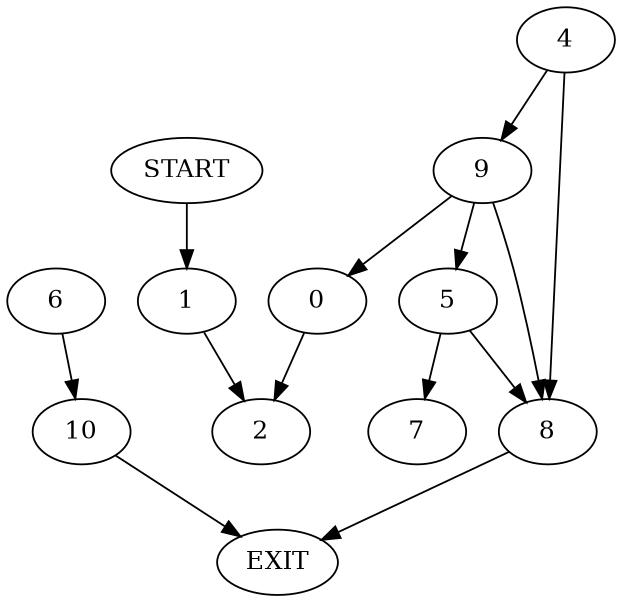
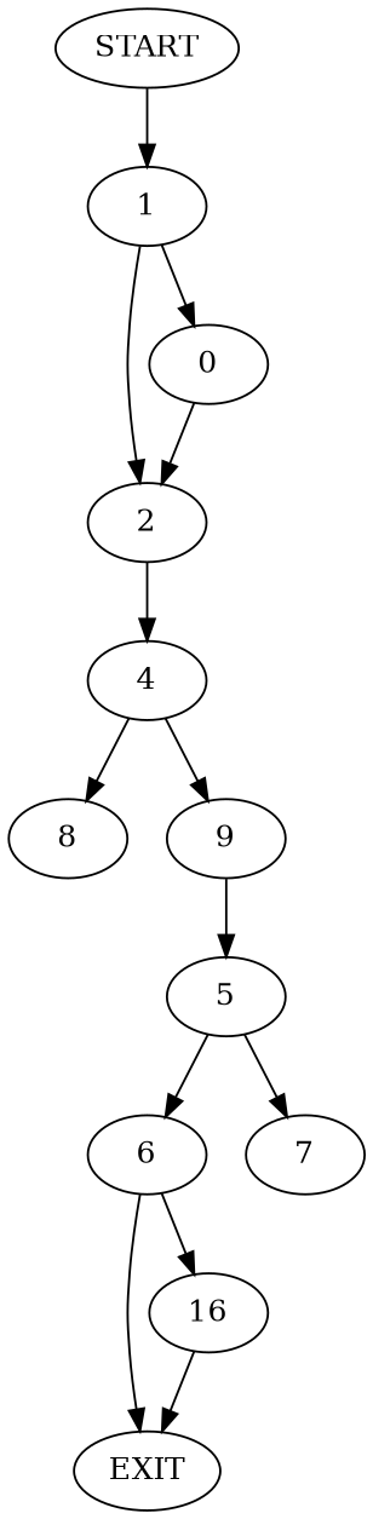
  digraph {
    n1 [label=START]
    1
    2
    n4 [label=0]
    n5 [label=EXIT]
    4
    8
    9
    5
    6
    7
-   10
+   10 [label=16]
    n1 -> 1
    1 -> 2
-   9 -> n4
+   1 -> n4
+   2 -> 4
    n4 -> 2
    4 -> 8
    4 -> 9
-   8 -> n5
-   9 -> 8
+   6 -> n5
    9 -> 5
-   5 -> 8
+   5 -> 6
    5 -> 7
    6 -> 10
    10 -> n5
  }
